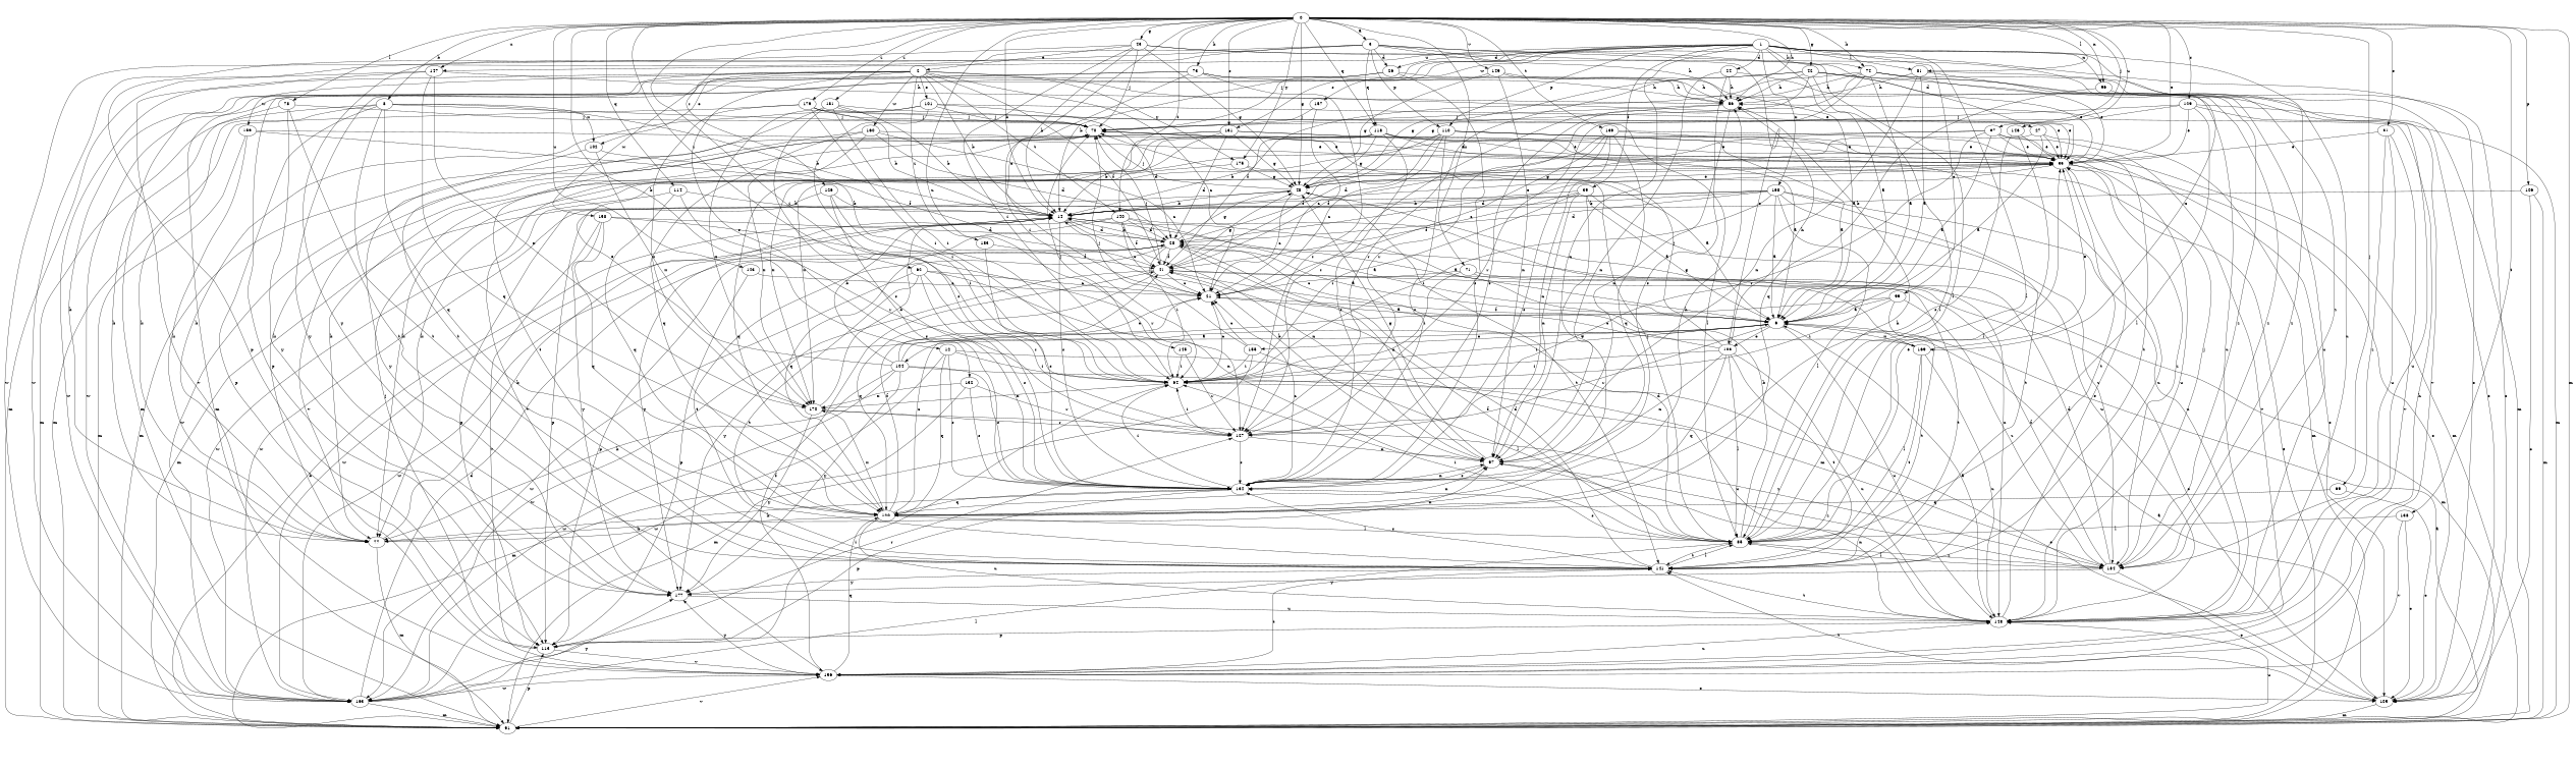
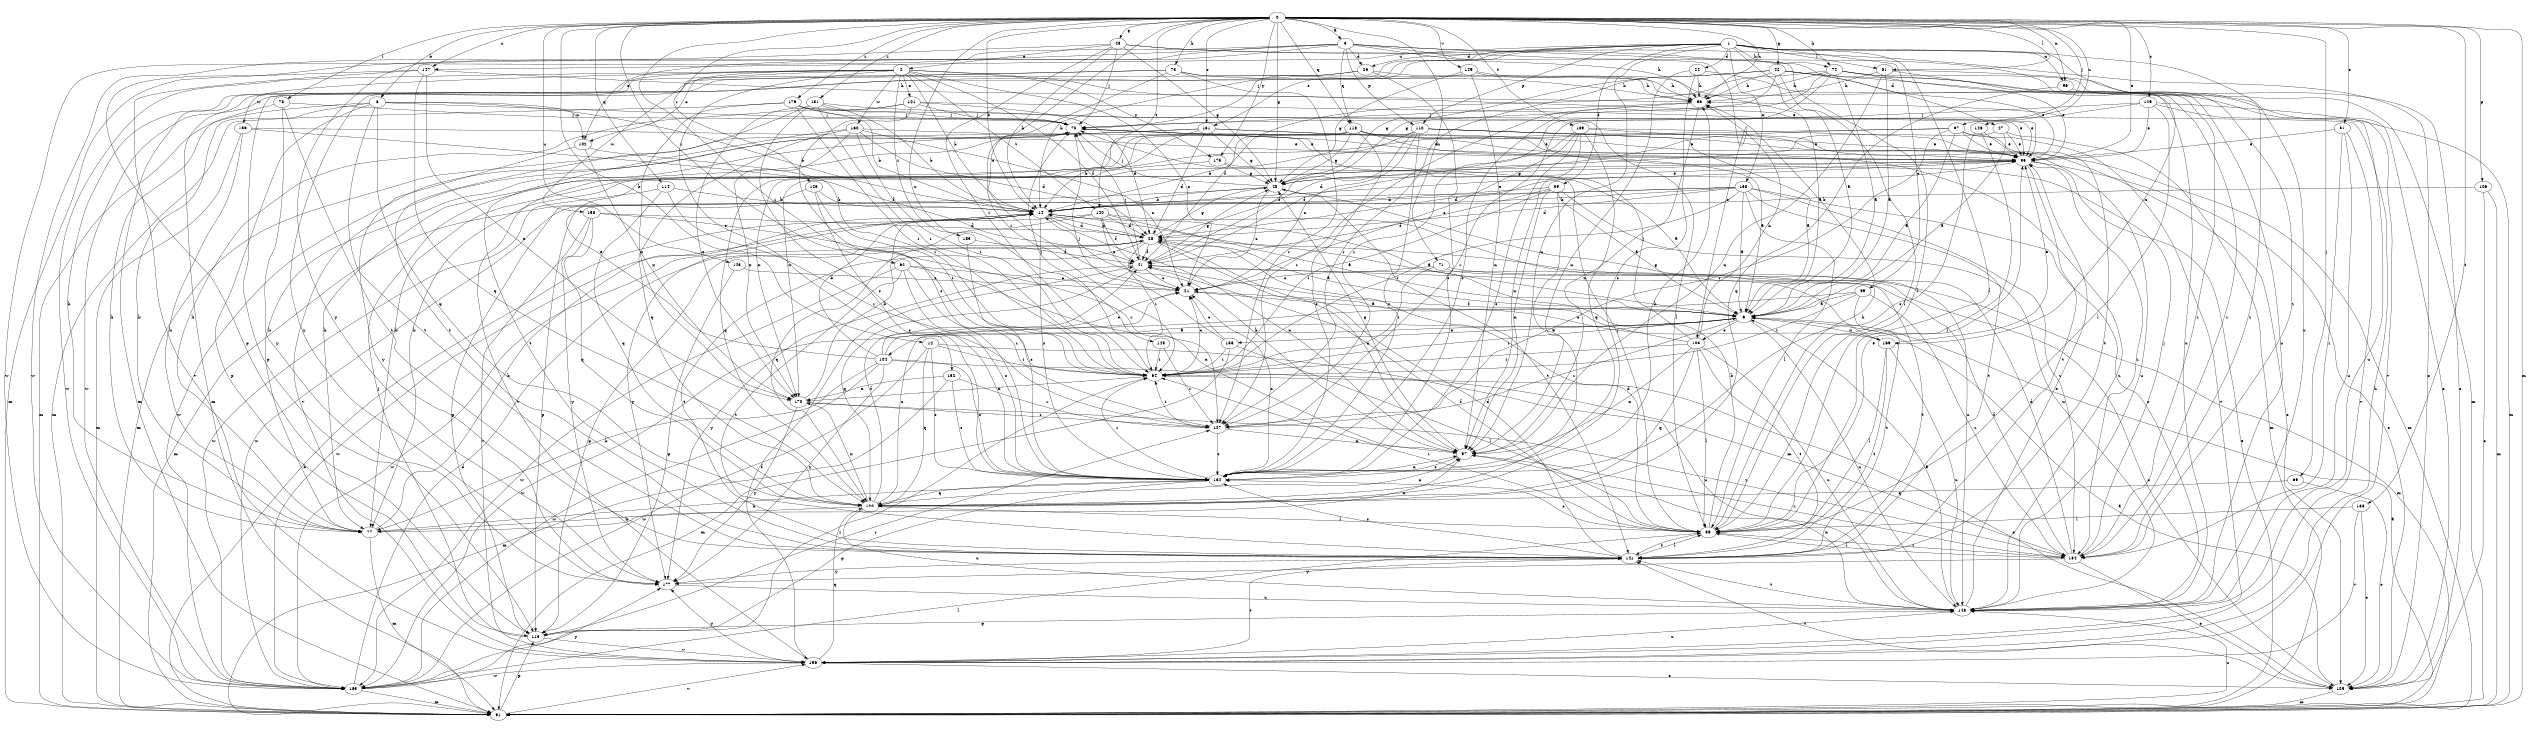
  strict digraph {
    0
    3
    8
    12
    14
    21
    31
    35
    42
    43
    48
    56
    62
    64
    67
    69
    71
    73
    74
    78
    81
    91
    96
    106
    114
    118
    126
    129
    131
    138
    139
    140
    143
    145
    146
    147
    149
    175
    179
    181
    26
    110
    102
    163
    177
    27
    103
    113
    184
    70
    77
    120
    141
    148
    134
    6
    97
    28
    156
    105
    85
    127
    2
    170
    41
    1
    24
    39
    99
-   157
    168
    169
    104
    155
    101
    132
    158
    159
    160
    183
    0 -> 3 [label=a]
    0 -> 8 [label=b]
    0 -> 12 [label=b]
    0 -> 14 [label=b]
    0 -> 21 [label=c]
    0 -> 31 [label=e]
    0 -> 35 [label=e]
    0 -> 42 [label=g]
    0 -> 43 [label=g]
    0 -> 48 [label=g]
    0 -> 56 [label=h]
    0 -> 62 [label=i]
    0 -> 64 [label=i]
    0 -> 67 [label=j]
    0 -> 69 [label=j]
    0 -> 71 [label=k]
    0 -> 73 [label=k]
    0 -> 74 [label=k]
    0 -> 78 [label=l]
    0 -> 81 [label=l]
    0 -> 91 [label=m]
    0 -> 96 [label=n]
    0 -> 106 [label=p]
    0 -> 114 [label=q]
    0 -> 118 [label=q]
    0 -> 126 [label=r]
    0 -> 129 [label=s]
    0 -> 131 [label=s]
    0 -> 138 [label=t]
    0 -> 139 [label=t]
    0 -> 140 [label=t]
    0 -> 143 [label=u]
    0 -> 145 [label=u]
    0 -> 146 [label=u]
    0 -> 147 [label=u]
    0 -> 149 [label=v]
    0 -> 175 [label=y]
    0 -> 179 [label=z]
    0 -> 181 [label=z]
    3 -> 56 [label=h]
    3 -> 118 [label=q]
    3 -> 26 [label=d]
    3 -> 110 [label=p]
+   3 -> 102 [label=o]
    3 -> 163 [label=w]
    3 -> 177 [label=y]
    3 -> 27 [label=d]
    3 -> 103 [label=o]
    3 -> 113 [label=p]
    3 -> 184 [label=z]
    8 -> 14 [label=b]
    8 -> 91 [label=m]
    8 -> 102 [label=x]
    8 -> 113 [label=p]
    8 -> 70 [label=j]
    8 -> 77 [label=k]
    8 -> 120 [label=q]
    8 -> 141 [label=t]
    12 -> 64 [label=i]
    12 -> 163 [label=w]
    12 -> 120 [label=q]
    12 -> 148 [label=u]
    12 -> 134 [label=s]
    14 -> 35 [label=e]
    14 -> 177 [label=y]
    14 -> 134 [label=s]
    14 -> 6 [label=a]
    14 -> 97 [label=n]
    14 -> 28 [label=d]
    21 -> 6 [label=a]
    31 -> 35 [label=e]
    31 -> 184 [label=z]
    31 -> 148 [label=u]
    31 -> 156 [label=v]
    35 -> 48 [label=g]
    35 -> 184 [label=z]
    35 -> 141 [label=t]
    35 -> 28 [label=d]
    35 -> 105 [label=o]
    42 -> 35 [label=e]
    42 -> 48 [label=g]
    42 -> 56 [label=h]
    42 -> 184 [label=z]
    42 -> 134 [label=s]
    42 -> 156 [label=v]
    42 -> 85 [label=l]
    42 -> 127 [label=r]
    43 -> 14 [label=b]
    43 -> 48 [label=g]
    43 -> 64 [label=i]
    43 -> 163 [label=w]
    43 -> 70 [label=j]
    43 -> 105 [label=o]
    43 -> 85 [label=l]
    43 -> 2 [label=e]
    48 -> 14 [label=b]
    48 -> 21 [label=c]
    48 -> 35 [label=e]
    48 -> 113 [label=p]
    48 -> 70 [label=j]
    48 -> 141 [label=t]
    56 -> 70 [label=j]
    56 -> 97 [label=n]
    56 -> 127 [label=r]
    62 -> 21 [label=c]
    62 -> 163 [label=w]
    62 -> 141 [label=t]
    62 -> 134 [label=s]
    62 -> 97 [label=n]
    62 -> 127 [label=r]
    64 -> 21 [label=c]
    64 -> 70 [label=j]
    64 -> 105 [label=o]
    64 -> 170 [label=x]
    67 -> 35 [label=e]
    67 -> 77 [label=k]
    67 -> 141 [label=t]
    67 -> 6 [label=a]
    67 -> 28 [label=d]
    67 -> 156 [label=v]
    67 -> 127 [label=r]
    69 -> 120 [label=q]
    69 -> 105 [label=o]
    71 -> 21 [label=c]
    71 -> 64 [label=i]
    71 -> 91 [label=m]
    71 -> 141 [label=t]
    73 -> 56 [label=h]
    73 -> 64 [label=i]
    73 -> 91 [label=m]
    73 -> 77 [label=k]
    73 -> 148 [label=u]
    73 -> 127 [label=r]
    74 -> 35 [label=e]
    74 -> 48 [label=g]
    74 -> 56 [label=h]
    74 -> 91 [label=m]
    74 -> 6 [label=a]
    74 -> 105 [label=o]
    74 -> 127 [label=r]
    74 -> 41 [label=f]
    78 -> 177 [label=y]
    78 -> 70 [label=j]
    78 -> 77 [label=k]
    78 -> 141 [label=t]
    81 -> 56 [label=h]
    81 -> 148 [label=u]
    81 -> 6 [label=a]
    81 -> 97 [label=n]
    81 -> 105 [label=o]
    91 -> 14 [label=b]
    91 -> 35 [label=e]
    91 -> 113 [label=p]
    91 -> 148 [label=u]
    91 -> 6 [label=a]
    91 -> 156 [label=v]
    96 -> 184 [label=z]
    96 -> 120 [label=q]
    106 -> 14 [label=b]
    106 -> 91 [label=m]
    106 -> 105 [label=o]
    114 -> 14 [label=b]
    114 -> 163 [label=w]
    114 -> 120 [label=q]
    114 -> 127 [label=r]
    118 -> 14 [label=b]
    118 -> 35 [label=e]
    118 -> 48 [label=g]
    118 -> 77 [label=k]
    118 -> 148 [label=u]
    118 -> 134 [label=s]
    118 -> 6 [label=a]
    118 -> 156 [label=v]
    126 -> 14 [label=b]
    126 -> 64 [label=i]
    126 -> 91 [label=m]
    126 -> 134 [label=s]
    129 -> 35 [label=e]
    129 -> 91 [label=m]
    129 -> 70 [label=j]
    129 -> 148 [label=u]
    129 -> 85 [label=l]
    129 -> 127 [label=r]
    131 -> 14 [label=b]
    131 -> 35 [label=e]
    131 -> 48 [label=g]
    131 -> 163 [label=w]
    131 -> 77 [label=k]
    131 -> 148 [label=u]
    131 -> 28 [label=d]
    138 -> 156 [label=v]
    138 -> 105 [label=o]
    138 -> 85 [label=l]
    139 -> 21 [label=c]
    139 -> 35 [label=e]
    139 -> 120 [label=q]
    139 -> 134 [label=s]
    139 -> 97 [label=n]
    139 -> 105 [label=o]
    139 -> 41 [label=f]
    140 -> 21 [label=c]
    140 -> 163 [label=w]
    140 -> 120 [label=q]
    140 -> 148 [label=u]
    140 -> 6 [label=a]
    140 -> 28 [label=d]
    140 -> 41 [label=f]
    143 -> 21 [label=c]
    143 -> 113 [label=p]
    145 -> 64 [label=i]
    145 -> 127 [label=r]
    146 -> 35 [label=e]
    146 -> 134 [label=s]
    146 -> 85 [label=l]
    147 -> 56 [label=h]
    147 -> 91 [label=m]
    147 -> 120 [label=q]
    147 -> 156 [label=v]
    147 -> 170 [label=x]
    149 -> 48 [label=g]
    149 -> 56 [label=h]
    149 -> 91 [label=m]
    149 -> 6 [label=a]
    149 -> 97 [label=n]
    175 -> 48 [label=g]
    175 -> 120 [label=q]
    175 -> 6 [label=a]
    179 -> 14 [label=b]
    179 -> 35 [label=e]
    179 -> 64 [label=i]
    179 -> 91 [label=m]
    179 -> 70 [label=j]
    179 -> 170 [label=x]
    181 -> 14 [label=b]
    181 -> 64 [label=i]
    181 -> 70 [label=j]
    181 -> 141 [label=t]
    181 -> 134 [label=s]
    181 -> 85 [label=l]
    26 -> 56 [label=h]
    26 -> 163 [label=w]
    26 -> 113 [label=p]
    26 -> 134 [label=s]
    110 -> 21 [label=c]
    110 -> 35 [label=e]
    110 -> 91 [label=m]
    110 -> 77 [label=k]
    110 -> 134 [label=s]
    110 -> 6 [label=a]
    110 -> 170 [label=x]
    110 -> 41 [label=f]
    102 -> 64 [label=i]
    102 -> 177 [label=y]
    102 -> 170 [label=x]
    163 -> 64 [label=i]
    163 -> 91 [label=m]
    163 -> 177 [label=y]
    163 -> 28 [label=d]
    163 -> 85 [label=l]
    177 -> 148 [label=u]
    27 -> 35 [label=e]
    27 -> 91 [label=m]
    27 -> 6 [label=a]
    27 -> 170 [label=x]
    103 -> 56 [label=h]
    103 -> 64 [label=i]
    103 -> 70 [label=j]
    103 -> 120 [label=q]
    103 -> 141 [label=t]
    103 -> 148 [label=u]
    103 -> 97 [label=n]
    103 -> 85 [label=l]
    103 -> 41 [label=f]
    113 -> 70 [label=j]
    113 -> 156 [label=v]
    113 -> 127 [label=r]
    184 -> 177 [label=y]
    184 -> 70 [label=j]
    184 -> 28 [label=d]
    184 -> 105 [label=o]
    184 -> 85 [label=l]
    184 -> 41 [label=f]
    70 -> 35 [label=e]
    70 -> 91 [label=m]
    70 -> 156 [label=v]
    77 -> 14 [label=b]
    77 -> 91 [label=m]
    77 -> 97 [label=n]
    120 -> 21 [label=c]
    120 -> 56 [label=h]
    120 -> 77 [label=k]
    120 -> 148 [label=u]
    120 -> 97 [label=n]
    120 -> 85 [label=l]
    120 -> 170 [label=x]
    120 -> 41 [label=f]
    141 -> 177 [label=y]
    141 -> 134 [label=s]
    141 -> 28 [label=d]
    141 -> 85 [label=l]
    148 -> 35 [label=e]
    148 -> 113 [label=p]
    148 -> 141 [label=t]
    148 -> 6 [label=a]
    148 -> 97 [label=n]
    134 -> 21 [label=c]
    134 -> 64 [label=i]
    134 -> 113 [label=p]
    134 -> 77 [label=k]
    134 -> 120 [label=q]
    134 -> 97 [label=n]
    6 -> 64 [label=i]
    6 -> 103 [label=o]
    6 -> 148 [label=u]
    6 -> 127 [label=r]
    6 -> 169 [label=x]
    6 -> 104 [label=o]
    6 -> 155 [label=v]
    97 -> 14 [label=b]
    97 -> 48 [label=g]
    97 -> 184 [label=z]
    97 -> 134 [label=s]
    28 -> 14 [label=b]
    28 -> 48 [label=g]
    28 -> 64 [label=i]
    28 -> 163 [label=w]
    28 -> 113 [label=p]
    28 -> 141 [label=t]
    28 -> 6 [label=a]
    28 -> 97 [label=n]
    28 -> 41 [label=f]
    156 -> 56 [label=h]
    156 -> 163 [label=w]
    156 -> 177 [label=y]
    156 -> 120 [label=q]
    156 -> 141 [label=t]
    156 -> 148 [label=u]
    156 -> 105 [label=o]
    156 -> 41 [label=f]
    105 -> 91 [label=m]
    105 -> 141 [label=t]
    105 -> 6 [label=a]
    85 -> 14 [label=b]
    85 -> 35 [label=e]
    85 -> 56 [label=h]
    85 -> 64 [label=i]
    85 -> 184 [label=z]
    85 -> 70 [label=j]
    85 -> 141 [label=t]
    85 -> 134 [label=s]
    85 -> 28 [label=d]
    85 -> 41 [label=f]
    127 -> 64 [label=i]
    127 -> 134 [label=s]
    127 -> 97 [label=n]
    2 -> 14 [label=b]
    2 -> 21 [label=c]
    2 -> 35 [label=e]
    2 -> 140 [label=t]
    2 -> 175 [label=y]
    2 -> 102 [label=o]
    2 -> 163 [label=w]
    2 -> 177 [label=y]
    2 -> 41 [label=f]
    2 -> 101 [label=o]
    2 -> 132 [label=s]
    2 -> 158 [label=w]
    2 -> 159 [label=w]
    2 -> 160 [label=w]
    2 -> 183 [label=z]
    170 -> 14 [label=b]
    170 -> 177 [label=y]
    170 -> 184 [label=z]
    170 -> 127 [label=r]
    41 -> 21 [label=c]
    41 -> 48 [label=g]
    41 -> 177 [label=y]
    41 -> 70 [label=j]
    41 -> 120 [label=q]
    41 -> 105 [label=o]
    1 -> 14 [label=b]
    1 -> 74 [label=k]
    1 -> 81 [label=l]
    1 -> 96 [label=n]
    1 -> 131 [label=s]
    1 -> 147 [label=u]
    1 -> 26 [label=d]
    1 -> 110 [label=p]
    1 -> 70 [label=j]
    1 -> 148 [label=u]
    1 -> 6 [label=a]
    1 -> 97 [label=n]
    1 -> 85 [label=l]
    1 -> 24 [label=d]
    1 -> 39 [label=f]
    1 -> 99 [label=o]
-   1 -> 157 [label=w]
    1 -> 168 [label=x]
    1 -> 169 [label=x]
    24 -> 56 [label=h]
    24 -> 184 [label=z]
    24 -> 134 [label=s]
    24 -> 97 [label=n]
    39 -> 14 [label=b]
    39 -> 64 [label=i]
    39 -> 148 [label=u]
    39 -> 134 [label=s]
    39 -> 6 [label=a]
    39 -> 97 [label=n]
    39 -> 41 [label=f]
    99 -> 64 [label=i]
    99 -> 163 [label=w]
    99 -> 184 [label=z]
    99 -> 141 [label=t]
    99 -> 6 [label=a]
-   157 -> 21 [label=c]
-   157 -> 70 [label=j]
    168 -> 14 [label=b]
    168 -> 64 [label=i]
    168 -> 163 [label=w]
    168 -> 113 [label=p]
    168 -> 184 [label=z]
    168 -> 141 [label=t]
    168 -> 148 [label=u]
    168 -> 6 [label=a]
    168 -> 28 [label=d]
    168 -> 85 [label=l]
    169 -> 21 [label=c]
    169 -> 35 [label=e]
    169 -> 48 [label=g]
    169 -> 141 [label=t]
    169 -> 148 [label=u]
    169 -> 85 [label=l]
    104 -> 14 [label=b]
    104 -> 21 [label=c]
    104 -> 35 [label=e]
    104 -> 163 [label=w]
    104 -> 177 [label=y]
    104 -> 184 [label=m]
    104 -> 77 [label=k]
    104 -> 134 [label=s]
    104 -> 6 [label=a]
    155 -> 21 [label=c]
    155 -> 64 [label=i]
    155 -> 91 [label=m]
    155 -> 70 [label=j]
    155 -> 85 [label=l]
    101 -> 35 [label=e]
    101 -> 70 [label=j]
    101 -> 77 [label=k]
    101 -> 134 [label=s]
    101 -> 28 [label=d]
    101 -> 170 [label=x]
    132 -> 91 [label=m]
    132 -> 134 [label=s]
    132 -> 127 [label=r]
    132 -> 170 [label=x]
    158 -> 177 [label=y]
    158 -> 120 [label=q]
    158 -> 28 [label=d]
    158 -> 156 [label=v]
    158 -> 127 [label=r]
    159 -> 35 [label=e]
    159 -> 91 [label=m]
    159 -> 77 [label=k]
    159 -> 41 [label=f]
    160 -> 21 [label=c]
    160 -> 35 [label=e]
+   160 -> 64 [label=i]
    160 -> 120 [label=q]
    160 -> 141 [label=t]
    160 -> 28 [label=d]
    160 -> 170 [label=x]
    183 -> 134 [label=s]
    183 -> 41 [label=f]
  }
